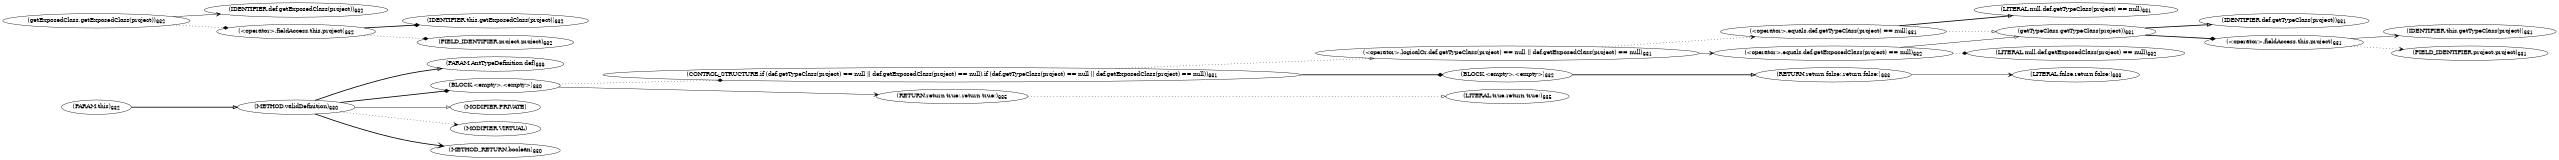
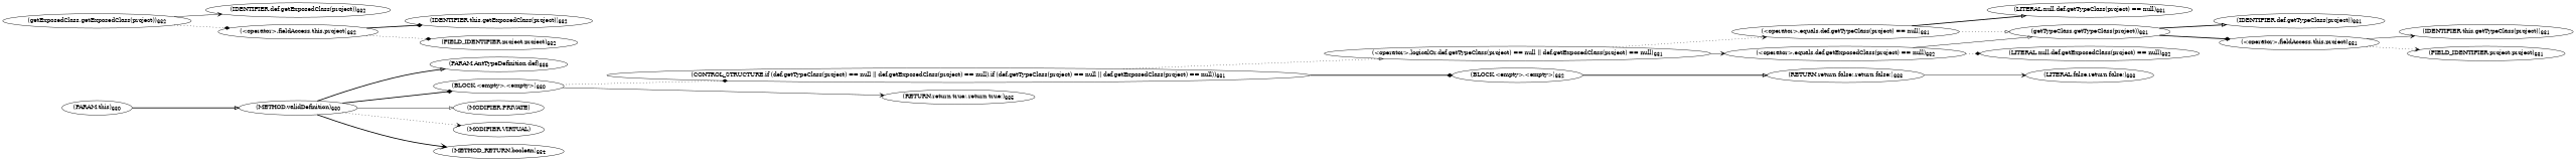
  digraph {
    rankdir=LR
    edge [arrowhead=onormal style=bold]
    n1 [label=<(METHOD,validDefinition)<SUB>630</SUB>>]
    n2 [label=<(PARAM,AntTypeDefinition def)<SUB>636</SUB>>]
    n3 [label=<(BLOCK,&lt;empty&gt;,&lt;empty&gt;)<SUB>630</SUB>>]
    n4 [label=<(MODIFIER,PRIVATE)>]
    n5 [label=<(MODIFIER,VIRTUAL)>]
-   n6 [label=<(METHOD_RETURN,boolean)<SUB>630</SUB>>]
-   n7 [label=<(PARAM,this)<SUB>632</SUB>>]
+   n6 [label=<(METHOD_RETURN,boolean)<SUB>634</SUB>>]
+   n7 [label=<(PARAM,this)<SUB>630</SUB>>]
    n8 [label=<(CONTROL_STRUCTURE,if (def.getTypeClass(project) == null || def.getExposedClass(project) == null),if (def.getTypeClass(project) == null || def.getExposedClass(project) == null))<SUB>631</SUB>>]
    n9 [label=<(RETURN,return true;,return true;)<SUB>635</SUB>>]
    n10 [label=<(&lt;operator&gt;.logicalOr,def.getTypeClass(project) == null || def.getExposedClass(project) == null)<SUB>631</SUB>>]
    n11 [label=<(BLOCK,&lt;empty&gt;,&lt;empty&gt;)<SUB>632</SUB>>]
-   n12 [label=<(LITERAL,true,return true;)<SUB>635</SUB>>]
    n13 [label=<(&lt;operator&gt;.equals,def.getTypeClass(project) == null)<SUB>631</SUB>>]
    n14 [label=<(&lt;operator&gt;.equals,def.getExposedClass(project) == null)<SUB>632</SUB>>]
    n15 [label=<(RETURN,return false;,return false;)<SUB>633</SUB>>]
    n16 [label=<(getTypeClass,getTypeClass(project))<SUB>631</SUB>>]
    n17 [label=<(LITERAL,null,def.getTypeClass(project) == null)<SUB>631</SUB>>]
    n18 [label=<(LITERAL,null,def.getExposedClass(project) == null)<SUB>632</SUB>>]
    n19 [label=<(IDENTIFIER,def,getTypeClass(project))<SUB>631</SUB>>]
    n20 [label=<(&lt;operator&gt;.fieldAccess,this.project)<SUB>631</SUB>>]
    n21 [label=<(IDENTIFIER,this,getTypeClass(project))<SUB>631</SUB>>]
    n22 [label=<(FIELD_IDENTIFIER,project,project)<SUB>631</SUB>>]
    n23 [label=<(getExposedClass,getExposedClass(project))<SUB>632</SUB>>]
    n24 [label=<(IDENTIFIER,def,getExposedClass(project))<SUB>632</SUB>>]
    n25 [label=<(&lt;operator&gt;.fieldAccess,this.project)<SUB>632</SUB>>]
    n26 [label=<(IDENTIFIER,this,getExposedClass(project))<SUB>632</SUB>>]
    n27 [label=<(FIELD_IDENTIFIER,project,project)<SUB>632</SUB>>]
    n28 [label=<(LITERAL,false,return false;)<SUB>633</SUB>>]
    n1 -> n2
    n1 -> n3 [arrowhead=diamond]
    n1 -> n4 [style=solid]
    n1 -> n5 [arrowhead=vee style=dotted]
    n1 -> n6 [arrowhead=vee]
    n3 -> n8 [arrowhead=diamond style=dotted]
    n3 -> n9 [arrowhead=vee style=solid]
    n7 -> n1
    n8 -> n10 [style=dotted]
    n8 -> n11 [arrowhead=diamond]
-   n9 -> n12 [style=dotted]
    n10 -> n13 [arrowhead=vee style=dotted]
    n10 -> n14 [arrowhead=vee style=solid]
    n11 -> n15
    n13 -> n16 [style=dotted]
    n13 -> n17
    n14 -> n16 [style=solid]
    n14 -> n18 [arrowhead=diamond style=dotted]
    n15 -> n28 [arrowhead=vee style=solid]
    n16 -> n19
    n16 -> n20 [arrowhead=diamond]
    n20 -> n21 [arrowhead=vee style=solid]
    n20 -> n22 [arrowhead=vee style=dotted]
    n23 -> n24 [arrowhead=vee style=solid]
    n23 -> n25 [arrowhead=diamond style=dotted]
    n25 -> n26 [arrowhead=diamond]
    n25 -> n27 [arrowhead=diamond style=dotted]
  }
